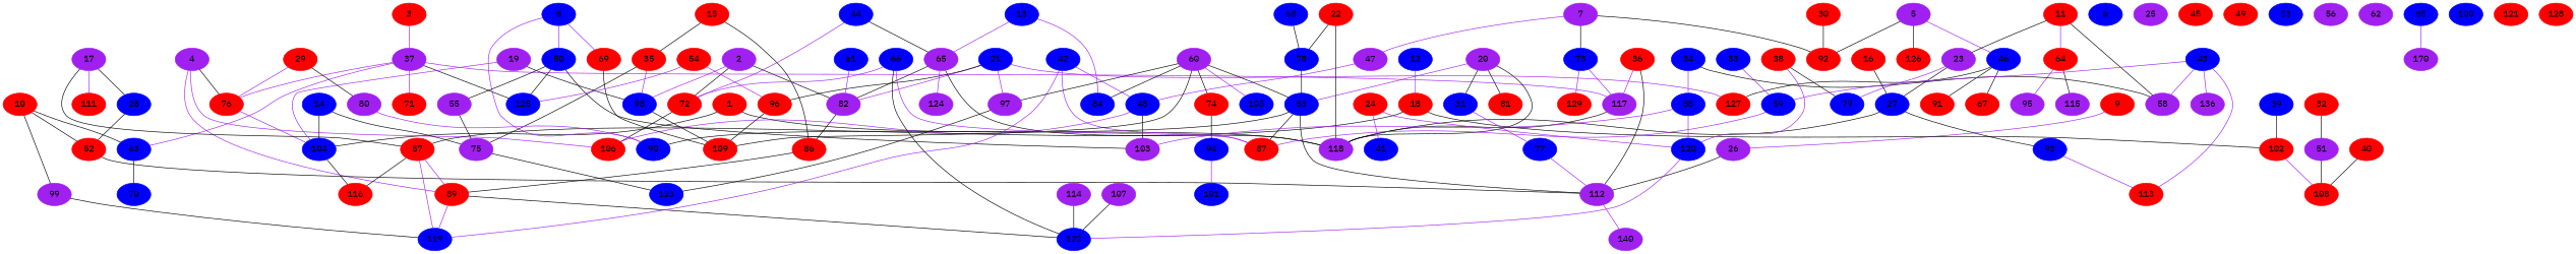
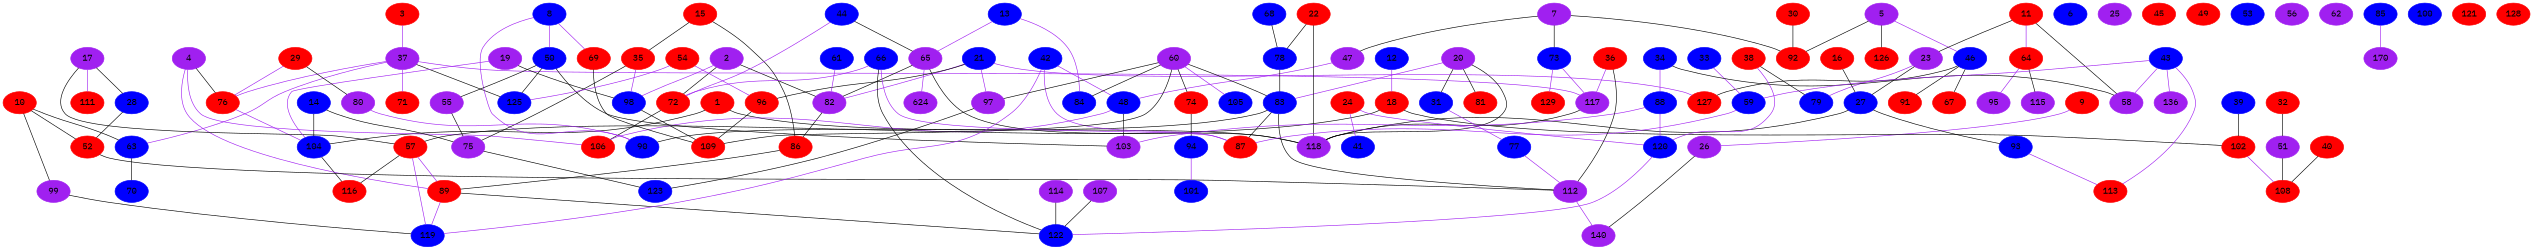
  graph {
    fontname="IBM Plex Mono"
    node [color=red fontname="IBM Plex Mono" style=filled]
    edge [color=black fontname="IBM Plex Mono"]
    104 [color=blue]
    1
    118 [color=purple]
    116
    2 [color=purple]
    72
    82 [color=purple]
    98 [color=blue]
    106
    86
    109
    37 [color=purple]
    3
    76
    63 [color=blue]
    117 [color=purple]
    71
    125 [color=blue]
    4 [color=purple]
    89
    119 [color=blue]
    122 [color=blue]
    5 [color=purple]
    46 [color=blue]
    92
    126
    127
    67
    91
    6 [color=blue]
    7 [color=purple]
    47 [color=purple]
    73 [color=blue]
    48 [color=blue]
    129
    8 [color=blue]
    50 [color=blue]
    69
    90 [color=blue]
    103 [color=purple]
    55 [color=purple]
    26 [color=purple]
    9
    112 [color=purple]
    10
    52
    99 [color=purple]
    70 [color=blue]
    23 [color=purple]
    11
    58 [color=purple]
    64
    27 [color=blue]
    79 [color=blue]
    95 [color=purple]
    115 [color=purple]
    12 [color=blue]
    18
    57
    102
    13 [color=blue]
    65 [color=purple]
    84 [color=blue]
-   124 [color=purple]
+   124 [color=purple label=624]
    14 [color=blue]
    75 [color=purple]
    123 [color=blue]
    15
    35
    16
    93 [color=blue]
    17 [color=purple]
    28 [color=blue]
    111
    108
    19 [color=purple]
    20 [color=purple]
    31 [color=blue]
    81
    83 [color=blue]
    77 [color=blue]
    87
    21 [color=blue]
    96
    97 [color=purple]
    22
    78 [color=blue]
    41 [color=blue]
    24
    120 [color=blue]
    25 [color=purple]
    n92 [color=purple label=140]
    113
    29
    80 [color=purple]
    30
    51 [color=purple]
    32
    33 [color=blue]
    59 [color=blue]
    34 [color=blue]
    88 [color=blue]
    36
    38
    39 [color=blue]
    40
    42 [color=blue]
    43 [color=blue]
    n109 [color=purple label=136]
    44 [color=blue]
    45
    49
    53 [color=blue]
    54
    56 [color=purple]
    60 [color=purple]
    74
    105 [color=blue]
    94 [color=blue]
    61 [color=blue]
    62 [color=purple]
    114 [color=purple]
    66 [color=blue]
    68 [color=blue]
    101 [color=blue]
    85 [color=blue]
    n127 [color=purple label=170]
    100 [color=blue]
    107 [color=purple]
    121
    128
    104 -- 116
    1 -- 104
    1 -- 118
    2 -- 72
    2 -- 82
    2 -- 98 [color=purple]
    72 -- 106
    82 -- 86
    98 -- 109
    86 -- 89
    37 -- 76 [color=purple]
    37 -- 63 [color=purple]
    37 -- 117 [color=purple]
    37 -- 71 [color=purple]
    37 -- 125
    3 -- 37 [color=purple]
    76 -- 104 [color=purple]
    63 -- 70
    117 -- 118
    4 -- 106 [color=purple]
    4 -- 76
    4 -- 89 [color=purple]
    89 -- 119 [color=purple]
    89 -- 122
    5 -- 46 [color=purple]
    5 -- 92
    5 -- 126
    46 -- 127
    46 -- 67
    46 -- 91
    7 -- 92
-   7 -- 47 [color=purple]
+   7 -- 47
    7 -- 73
    47 -- 48 [color=purple]
    73 -- 117 [color=purple]
    73 -- 129 [color=purple]
    48 -- 106 [color=purple]
    48 -- 103
    8 -- 50 [color=purple]
    8 -- 69 [color=purple]
    8 -- 90 [color=purple]
    50 -- 125
    50 -- 103
    50 -- 55
    69 -- 109
    55 -- 75
-   26 -- 112
+   26 -- n92
    9 -- 26 [color=purple]
    112 -- n92 [color=purple]
    10 -- 63
    10 -- 52
    10 -- 99
    52 -- 112
    99 -- 119
    23 -- 27
    23 -- 79 [color=purple]
    11 -- 23
    11 -- 58
    11 -- 64 [color=purple]
    64 -- 95 [color=purple]
    64 -- 115
    27 -- 118
    27 -- 93
    12 -- 18 [color=purple]
    18 -- 57
    18 -- 102
    57 -- 116
    57 -- 89 [color=purple]
    57 -- 119 [color=purple]
    102 -- 108 [color=purple]
    13 -- 65 [color=purple]
    13 -- 84 [color=purple]
    65 -- 118
    65 -- 82
    65 -- 124 [color=purple]
    14 -- 104
    14 -- 75
    75 -- 123
    15 -- 86
    15 -- 35
    35 -- 98 [color=purple]
    35 -- 75
    16 -- 27
    93 -- 113 [color=purple]
    17 -- 57
    17 -- 28
    17 -- 111 [color=purple]
    28 -- 52
    19 -- 104 [color=purple]
    19 -- 98
    20 -- 118
    20 -- 31
    20 -- 81
    20 -- 83 [color=purple]
    31 -- 77 [color=purple]
    83 -- 90
    83 -- 112
    83 -- 87
    77 -- 112 [color=purple]
    21 -- 82 [color=purple]
    21 -- 127 [color=purple]
    21 -- 96
    21 -- 97 [color=purple]
    96 -- 109
    97 -- 123
    22 -- 118
    22 -- 78
    78 -- 83
    24 -- 41 [color=purple]
    24 -- 120 [color=purple]
    120 -- 122 [color=purple]
    29 -- 76 [color=purple]
    29 -- 80
    80 -- 90 [color=purple]
    30 -- 92
    51 -- 108
    32 -- 51
    33 -- 59 [color=purple]
    59 -- 87 [color=purple]
    34 -- 58
    34 -- 88 [color=purple]
    88 -- 103 [color=purple]
    88 -- 120 [color=purple]
    36 -- 117 [color=purple]
    36 -- 112
    38 -- 79
    38 -- 120 [color=purple]
    39 -- 102
    40 -- 108
    42 -- 119 [color=purple]
    42 -- 48 [color=purple]
    42 -- 87 [color=purple]
    43 -- 58 [color=purple]
    43 -- 113 [color=purple]
    43 -- 59 [color=purple]
    43 -- n109 [color=purple]
    44 -- 72 [color=purple]
    44 -- 65
    54 -- 125 [color=purple]
    54 -- 96 [color=purple]
    60 -- 109
    60 -- 84
    60 -- 83
    60 -- 97
    60 -- 74
    60 -- 105 [color=purple]
    74 -- 94
    94 -- 101 [color=purple]
    61 -- 82 [color=purple]
    114 -- 122
    66 -- 72 [color=purple]
    66 -- 122
    66 -- 87 [color=purple]
    68 -- 78
    85 -- n127 [color=purple]
    107 -- 122
  }
